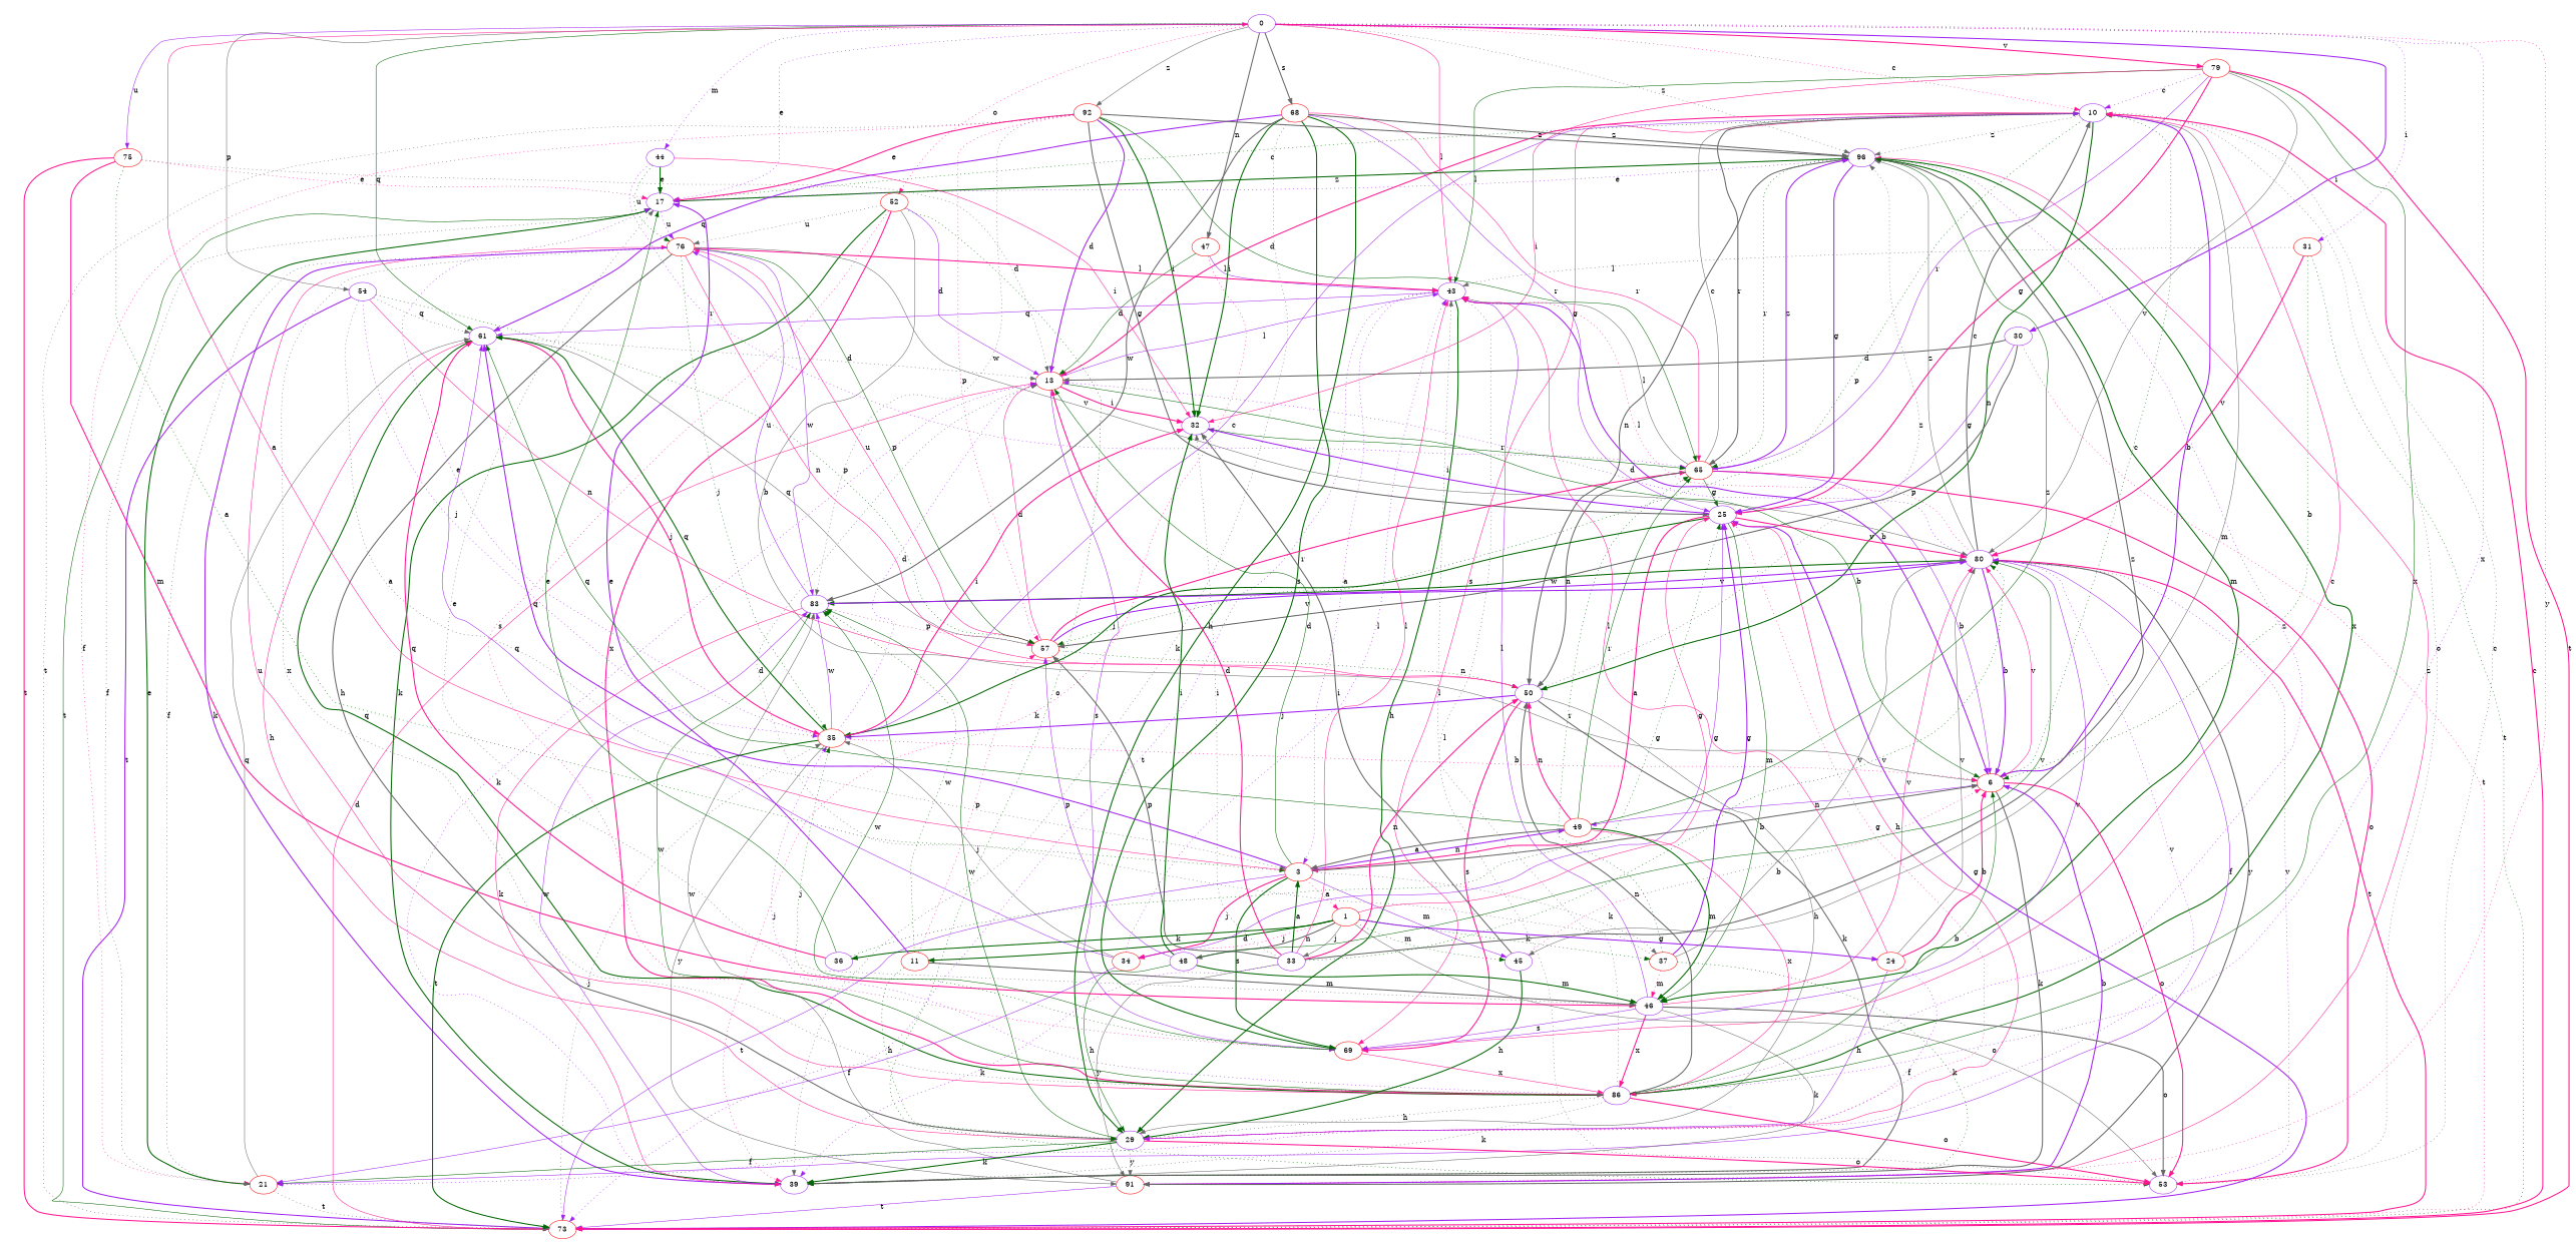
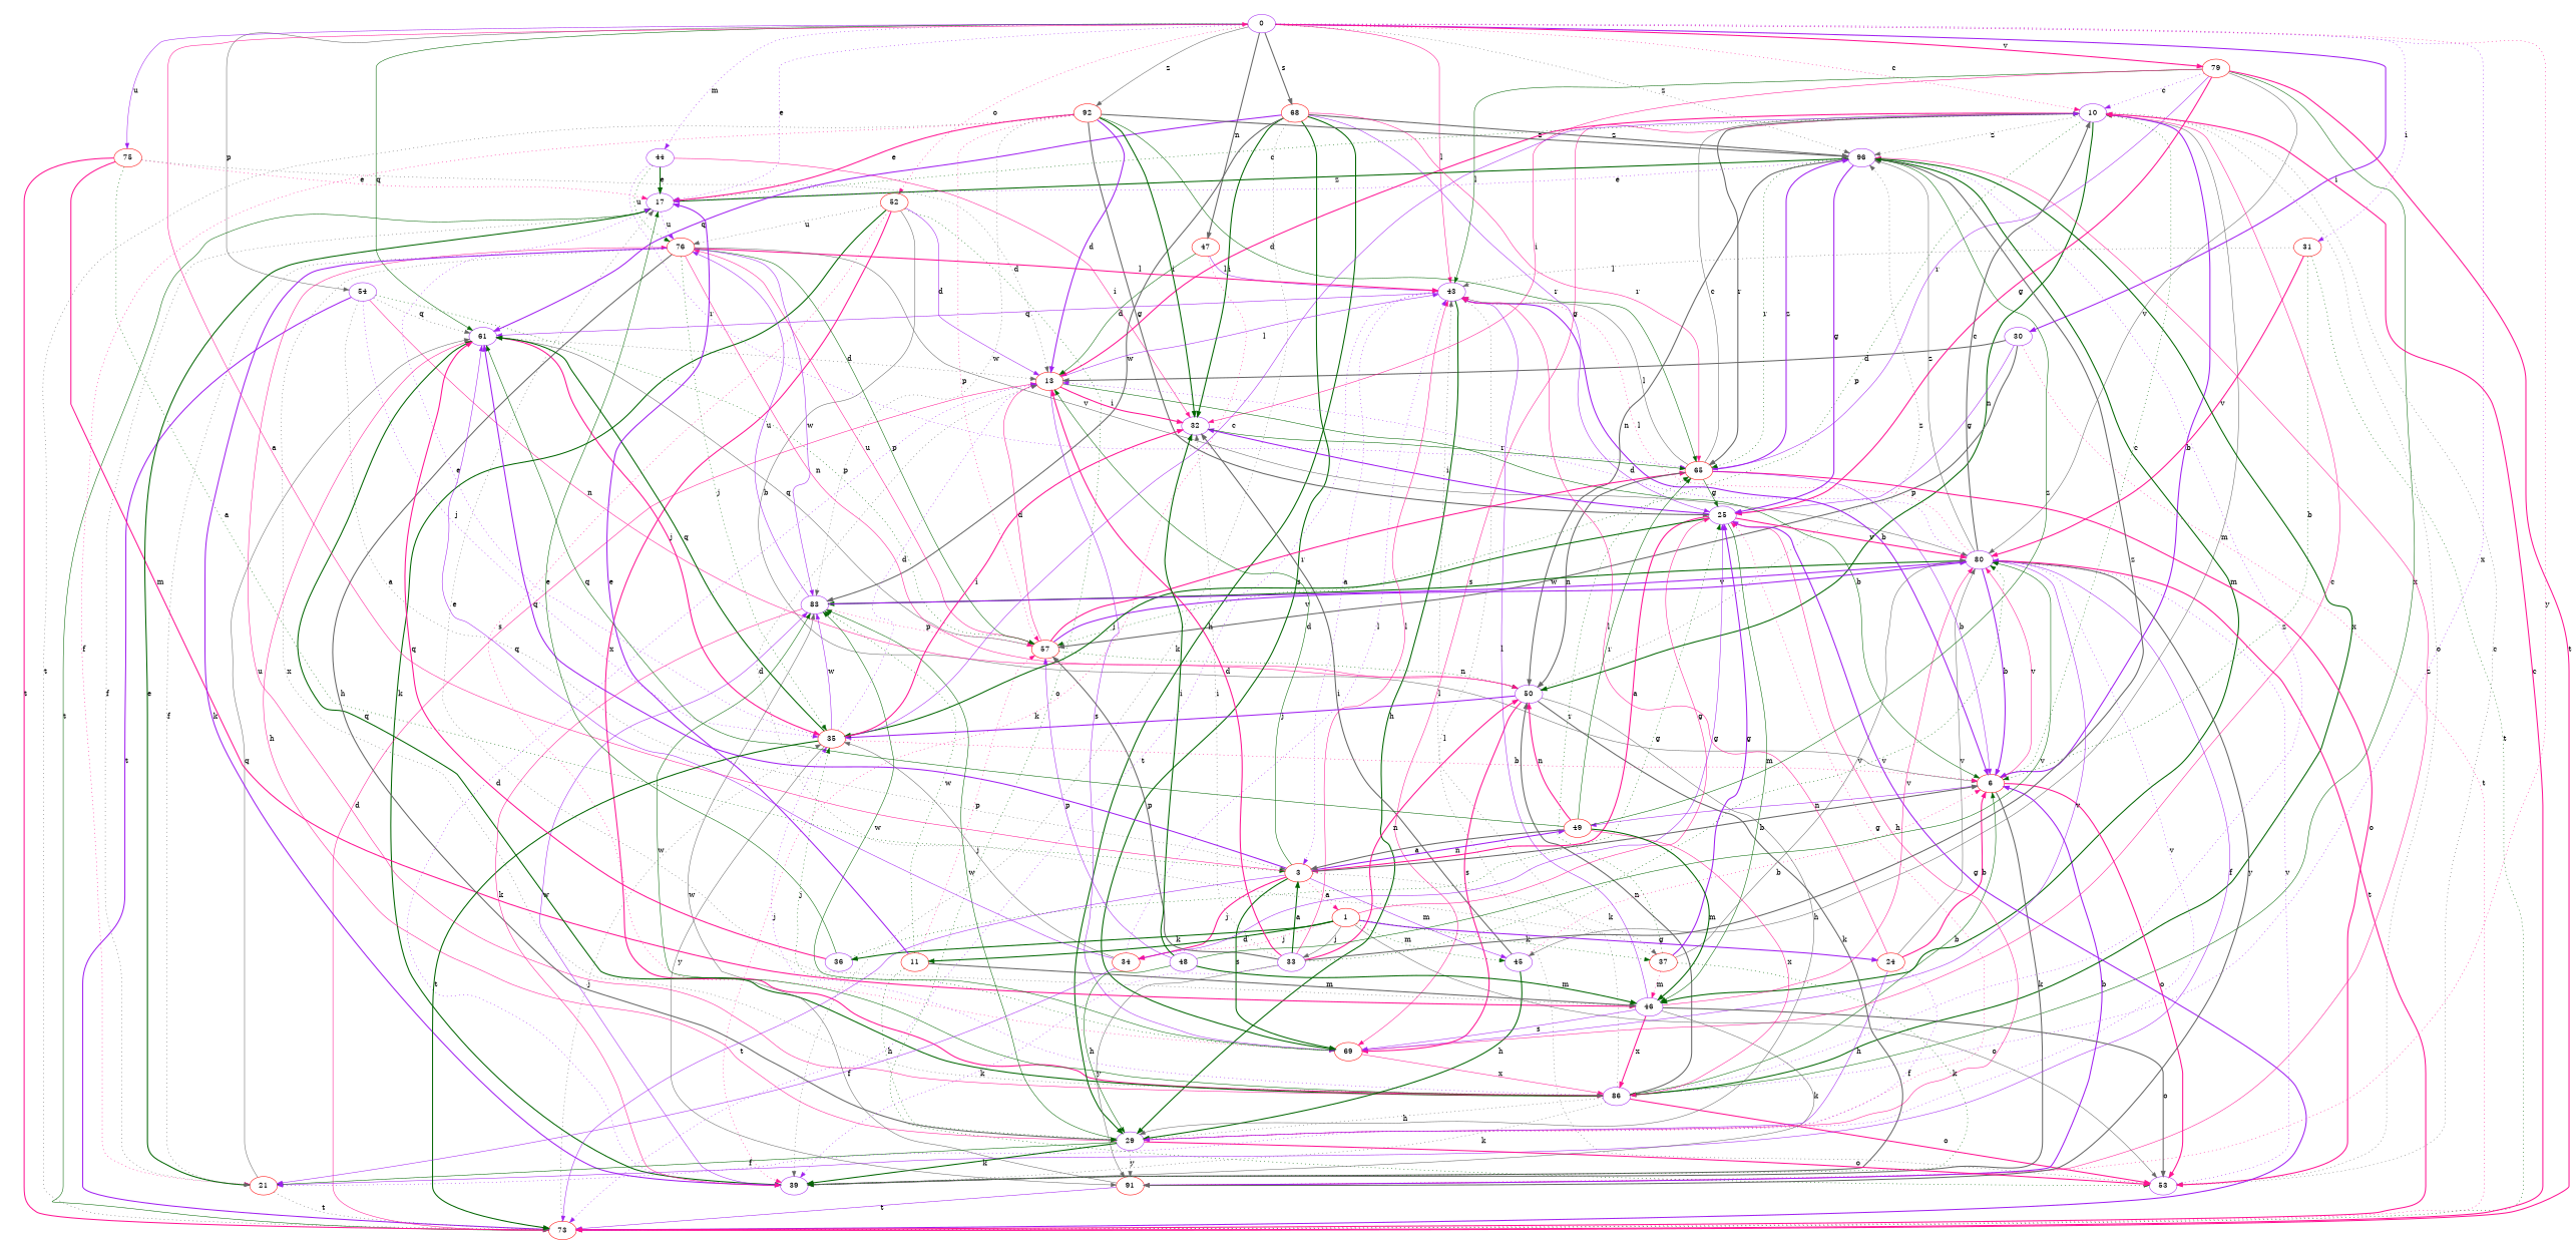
  strict digraph {
    node [color=red]
    edge [color=gray40 style=bold]
    0 [color=purple]
    10 [color=purple]
    17 [color=purple]
    30 [color=purple]
    31
    43 [color=purple]
    44 [color=purple]
    47
    52
    54 [color=purple]
    61 [color=purple]
    68
    75
    n14 [label=79]
    86 [color=purple]
    91
    92
    96 [color=purple]
    45 [color=purple]
    53 [color=purple]
    6
    13
    69
    50 [color=purple]
    57
    65
    73
    21
    76
    25 [color=purple]
    80 [color=purple]
    3
    29 [color=purple]
    32 [color=purple]
    39 [color=purple]
    35
    83 [color=purple]
    46 [color=purple]
    1
    11
    24
    33 [color=purple]
    34
    36 [color=purple]
    37
    48 [color=purple]
    49
    0 -> 10 [color=deeppink label=c style=dotted]
    0 -> 17 [color=purple label=e style=dotted]
    0 -> 30 [color=purple label=i]
    0 -> 31 [color=purple label=i style=dotted]
    0 -> 43 [color=deeppink label=l style=solid]
    0 -> 44 [color=purple label=m style=dotted]
    0 -> 47 [label=n]
    0 -> 52 [color=deeppink label=o style=dotted]
    0 -> 54 [label=p style=solid]
    0 -> 61 [color=darkgreen label=q style=solid]
    0 -> 68 [label=s]
    0 -> 75 [color=purple label=u style=solid]
    0 -> n14 [color=deeppink label=v]
    0 -> 86 [color=purple label=x style=dotted]
    0 -> 91 [color=deeppink label=y style=dotted]
    0 -> 92 [label=z style=solid]
    0 -> 96 [label=z style=dotted]
    10 -> 96 [label=z style=dotted]
    10 -> 45 [label=m style=solid]
    10 -> 53 [label=o style=dotted]
    10 -> 6 [color=purple label=b]
    10 -> 13 [color=deeppink label=d]
    10 -> 69 [color=deeppink label=s style=solid]
    10 -> 50 [color=darkgreen label=n]
    10 -> 57 [color=darkgreen label=p style=dotted]
    10 -> 65 [label=r]
    17 -> 10 [color=darkgreen label=c style=dotted]
    17 -> 96 [color=darkgreen label=z]
    17 -> 73 [color=darkgreen label=t style=solid]
    17 -> 21 [label=f style=dotted]
    17 -> 76 [color=purple label=u style=dotted]
    30 -> 13 [label=d]
    30 -> 57 [label=p]
    30 -> 73 [color=deeppink label=t style=dotted]
    30 -> 25 [color=purple label=g style=solid]
    31 -> 43 [label=l style=dotted]
    31 -> 6 [color=darkgreen label=b style=dotted]
    31 -> 73 [color=darkgreen label=t style=dotted]
    31 -> 80 [color=deeppink label=v]
    43 -> 61 [color=purple label=q style=solid]
    43 -> 6 [color=purple label=b]
    43 -> 73 [color=purple label=t style=dotted]
    43 -> 3 [color=purple label=a style=dotted]
    43 -> 29 [color=darkgreen label=h]
    44 -> 17 [color=darkgreen label=e]
    44 -> 65 [color=purple label=r style=dotted]
    44 -> 76 [color=darkgreen label=u style=dotted]
    44 -> 32 [color=deeppink label=i style=solid]
    47 -> 43 [color=purple label=l style=solid]
    47 -> 13 [color=darkgreen label=d style=solid]
    47 -> 39 [color=deeppink label=k style=dotted]
    52 -> 86 [color=deeppink label=x]
    52 -> 53 [color=darkgreen label=o style=dotted]
    52 -> 6 [label=b style=solid]
    52 -> 13 [color=purple label=d style=solid]
    52 -> 69 [color=deeppink label=s style=dotted]
    52 -> 76 [label=u style=dotted]
    52 -> 39 [color=darkgreen label=k]
    54 -> 61 [label=q style=dotted]
    54 -> 50 [color=deeppink label=n style=solid]
    54 -> 57 [color=darkgreen label=p style=dotted]
    54 -> 73 [color=purple label=t]
    54 -> 3 [label=a style=dotted]
    54 -> 35 [color=purple label=j style=dotted]
    61 -> 13 [label=d style=dotted]
    61 -> 29 [color=deeppink label=h style=solid]
    61 -> 35 [color=deeppink label=j]
    68 -> 61 [color=purple label=q]
    68 -> 96 [label=z]
    68 -> 69 [color=darkgreen label=s]
    68 -> 65 [color=deeppink label=r style=solid]
    68 -> 25 [color=purple label=g style=solid]
    68 -> 29 [color=darkgreen label=h]
    68 -> 32 [color=darkgreen label=i]
    68 -> 39 [label=k style=dotted]
    68 -> 83 [label=w]
    75 -> 17 [color=deeppink label=e style=dotted]
    75 -> 13 [label=d style=dotted]
    75 -> 73 [color=deeppink label=t]
    75 -> 3 [color=darkgreen label=a style=dotted]
    75 -> 46 [color=deeppink label=m]
    n14 -> 10 [color=purple label=c style=dotted]
    n14 -> 43 [color=darkgreen label=l style=solid]
    n14 -> 86 [color=darkgreen label=x style=solid]
    n14 -> 65 [color=purple label=r style=solid]
    n14 -> 73 [color=deeppink label=t]
    n14 -> 25 [color=deeppink label=g]
    n14 -> 80 [label=v style=solid]
    n14 -> 32 [color=deeppink label=i style=solid]
    86 -> 43 [label=l style=dotted]
    86 -> 61 [color=darkgreen label=q]
    86 -> 96 [color=purple label=z style=dotted]
    86 -> 53 [color=deeppink label=o]
    86 -> 6 [color=darkgreen label=b style=solid]
    86 -> 50 [label=n]
    86 -> 76 [color=deeppink label=u style=solid]
    86 -> 29 [label=h style=dotted]
    86 -> 39 [label=k style=dotted]
    86 -> 35 [color=purple label=j style=dotted]
    86 -> 83 [color=darkgreen label=w style=solid]
    91 -> 96 [color=deeppink label=z style=solid]
    91 -> 6 [color=purple label=b]
    91 -> 73 [color=purple label=t style=solid]
    91 -> 83 [label=w style=solid]
    92 -> 17 [color=deeppink label=e]
    92 -> 96 [label=z]
    92 -> 13 [color=purple label=d]
    92 -> 57 [color=deeppink label=p style=dotted]
    92 -> 65 [color=darkgreen label=r style=solid]
    92 -> 73 [label=t style=dotted]
    92 -> 21 [color=deeppink label=f style=dotted]
    92 -> 25 [label=g]
    92 -> 32 [color=darkgreen label=i]
    92 -> 83 [label=w style=dotted]
    96 -> 17 [color=purple label=e style=dotted]
    96 -> 86 [color=darkgreen label=x]
    96 -> 50 [label=n]
    96 -> 65 [color=darkgreen label=r style=dotted]
    96 -> 25 [color=purple label=g]
    96 -> 46 [color=darkgreen label=m]
    45 -> 6 [color=deeppink label=b style=dotted]
    45 -> 29 [color=darkgreen label=h]
    45 -> 32 [label=i]
    53 -> 10 [label=c style=dotted]
    53 -> 43 [label=l style=dotted]
    53 -> 80 [color=purple label=v style=dotted]
    6 -> 10 [color=darkgreen label=c style=dotted]
    6 -> 53 [color=deeppink label=o]
    6 -> 80 [color=deeppink label=v style=solid]
    6 -> 39 [label=k]
    6 -> 49 [color=purple label=n style=solid]
    13 -> 43 [color=purple label=l style=solid]
    13 -> 6 [color=darkgreen label=b style=solid]
    13 -> 69 [color=purple label=s style=solid]
    13 -> 32 [color=deeppink label=i]
    69 -> 10 [color=deeppink label=c style=solid]
    69 -> 86 [color=deeppink label=x style=solid]
    69 -> 80 [color=purple label=v style=solid]
    69 -> 35 [color=darkgreen label=j style=dotted]
    69 -> 83 [color=darkgreen label=w style=solid]
    50 -> 96 [label=z style=dotted]
    50 -> 69 [color=deeppink label=s]
    50 -> 29 [label=h style=solid]
    50 -> 39 [label=k]
    50 -> 35 [color=purple label=j]
    57 -> 61 [label=q style=solid]
    57 -> 13 [color=deeppink label=d style=solid]
    57 -> 50 [color=darkgreen label=n style=dotted]
    57 -> 65 [color=deeppink label=r]
    57 -> 76 [color=deeppink label=u style=solid]
    57 -> 80 [color=purple label=v]
    65 -> 10 [label=c style=solid]
    65 -> 43 [label=l style=solid]
    65 -> 96 [color=purple label=z]
    65 -> 53 [color=deeppink label=o]
    65 -> 6 [color=purple label=b style=solid]
    65 -> 50 [label=n]
    65 -> 25 [color=darkgreen label=g style=solid]
    73 -> 10 [color=deeppink label=c]
    73 -> 13 [color=deeppink label=d style=solid]
    73 -> 25 [color=purple label=g]
    73 -> 35 [label=j style=dotted]
    21 -> 17 [color=darkgreen label=e]
    21 -> 61 [label=q style=solid]
    21 -> 73 [label=t style=dotted]
    76 -> 43 [color=deeppink label=l]
    76 -> 86 [label=x style=dotted]
    76 -> 50 [color=deeppink label=n style=solid]
    76 -> 57 [color=darkgreen label=p style=solid]
    76 -> 21 [label=f style=dotted]
    76 -> 80 [label=v style=solid]
    76 -> 29 [label=h]
    76 -> 39 [color=purple label=k]
    76 -> 35 [color=darkgreen label=j style=dotted]
    76 -> 83 [color=purple label=w style=solid]
    25 -> 80 [color=deeppink label=v]
    25 -> 3 [color=deeppink label=a]
    25 -> 29 [color=deeppink label=h style=solid]
    25 -> 32 [color=purple label=i]
    25 -> 35 [color=darkgreen label=j]
    25 -> 46 [color=darkgreen label=m style=solid]
    80 -> 10 [label=c]
    80 -> 43 [color=deeppink label=l style=dotted]
    80 -> 91 [label=y]
    80 -> 96 [label=z style=solid]
    80 -> 6 [color=purple label=b]
    80 -> 13 [color=purple label=d style=dotted]
    80 -> 73 [color=deeppink label=t]
    80 -> 21 [color=purple label=f style=solid]
    80 -> 83 [color=darkgreen label=w]
    3 -> 0 [color=deeppink label=a style=solid]
    3 -> 61 [color=purple label=q]
    3 -> 45 [color=purple label=m style=solid]
    3 -> 6 [label=b]
    3 -> 13 [color=darkgreen label=d style=solid]
    3 -> 69 [color=darkgreen label=s]
    3 -> 73 [color=purple label=t style=solid]
    3 -> 1 [color=deeppink label=a style=dotted]
    3 -> 34 [color=deeppink label=j]
    3 -> 37 [label=k style=dotted]
    3 -> 49 [color=purple label=n]
    29 -> 91 [label=y style=dotted]
    29 -> 53 [color=deeppink label=o]
    29 -> 21 [color=darkgreen label=f style=solid]
    29 -> 25 [color=deeppink label=g style=dotted]
    29 -> 80 [color=purple label=v style=dotted]
    29 -> 39 [color=darkgreen label=k]
    29 -> 83 [color=darkgreen label=w style=solid]
    32 -> 65 [color=darkgreen label=r style=solid]
-   39 -> 13 [color=purple label=k style=dotted]
+   39 -> 13 [color=purple label=d style=dotted]
    39 -> 83 [color=purple label=w style=solid]
    35 -> 10 [color=purple label=c style=solid]
    35 -> 17 [color=purple label=e style=dotted]
    35 -> 61 [color=darkgreen label=q]
    35 -> 91 [label=y style=solid]
    35 -> 6 [color=deeppink label=b style=dotted]
    35 -> 13 [color=purple label=d style=dotted]
    35 -> 73 [color=darkgreen label=t]
    35 -> 32 [color=deeppink label=i]
    35 -> 83 [color=purple label=w style=solid]
    83 -> 57 [color=deeppink label=p style=dotted]
    83 -> 76 [color=purple label=u style=solid]
    83 -> 80 [color=purple label=v]
    83 -> 39 [color=deeppink label=k style=solid]
    46 -> 17 [label=e style=dotted]
    46 -> 43 [color=purple label=l style=solid]
    46 -> 86 [color=deeppink label=x]
    46 -> 53 [label=o]
    46 -> 69 [color=purple label=s style=solid]
    46 -> 80 [color=deeppink label=v style=solid]
    46 -> 39 [label=k style=solid]
    1 -> 45 [color=darkgreen label=m style=dotted]
    1 -> 53 [label=o style=solid]
    1 -> 25 [color=deeppink label=g style=solid]
    1 -> 11 [color=darkgreen label=d]
    1 -> 24 [color=purple label=g]
    1 -> 33 [label=j style=solid]
    1 -> 34 [color=deeppink label=j style=dotted]
    1 -> 36 [color=darkgreen label=k]
    1 -> 37 [color=darkgreen label=k style=dotted]
-   1 -> 48 [label=n]
    11 -> 17 [color=purple label=e]
    11 -> 57 [color=deeppink label=p style=dotted]
    11 -> 29 [color=darkgreen label=h style=dotted]
    11 -> 83 [color=darkgreen label=w style=dotted]
    11 -> 46 [label=m]
    24 -> 43 [color=deeppink label=l style=solid]
    24 -> 6 [color=deeppink label=b]
    24 -> 21 [color=purple label=f style=dotted]
    24 -> 80 [label=v style=solid]
    24 -> 29 [color=purple label=h style=solid]
    33 -> 43 [color=deeppink label=l style=solid]
    33 -> 91 [label=y style=solid]
    33 -> 96 [label=z]
    33 -> 13 [color=deeppink label=d]
    33 -> 50 [color=deeppink label=n]
    33 -> 57 [label=p]
    33 -> 80 [color=darkgreen label=v style=dotted]
    33 -> 3 [color=darkgreen label=a]
    33 -> 32 [label=i style=dotted]
    33 -> 39 [color=purple label=k style=dotted]
    34 -> 43 [color=purple label=l style=dotted]
    34 -> 61 [color=purple label=q style=solid]
    34 -> 21 [color=purple label=f style=solid]
    34 -> 25 [color=purple label=g style=solid]
    34 -> 35 [label=j style=solid]
    36 -> 17 [color=darkgreen label=e style=solid]
    36 -> 61 [color=deeppink label=q]
    36 -> 25 [color=darkgreen label=g style=dotted]
    37 -> 13 [label=d style=dotted]
    37 -> 65 [color=darkgreen label=r style=dotted]
    37 -> 25 [color=purple label=g]
    37 -> 80 [label=v style=solid]
    37 -> 39 [color=darkgreen label=k style=dotted]
    37 -> 46 [color=deeppink label=m style=dotted]
    48 -> 57 [color=purple label=p style=solid]
    48 -> 80 [color=darkgreen label=v style=solid]
    48 -> 29 [color=darkgreen label=h style=solid]
    48 -> 32 [color=darkgreen label=i]
    48 -> 46 [color=darkgreen label=m]
    49 -> 61 [color=darkgreen label=q style=solid]
    49 -> 86 [color=deeppink label=x style=solid]
    49 -> 96 [color=darkgreen label=z style=solid]
    49 -> 50 [color=deeppink label=n]
    49 -> 65 [color=darkgreen label=r style=solid]
    49 -> 3 [label=a]
    49 -> 46 [color=darkgreen label=m]
  }
